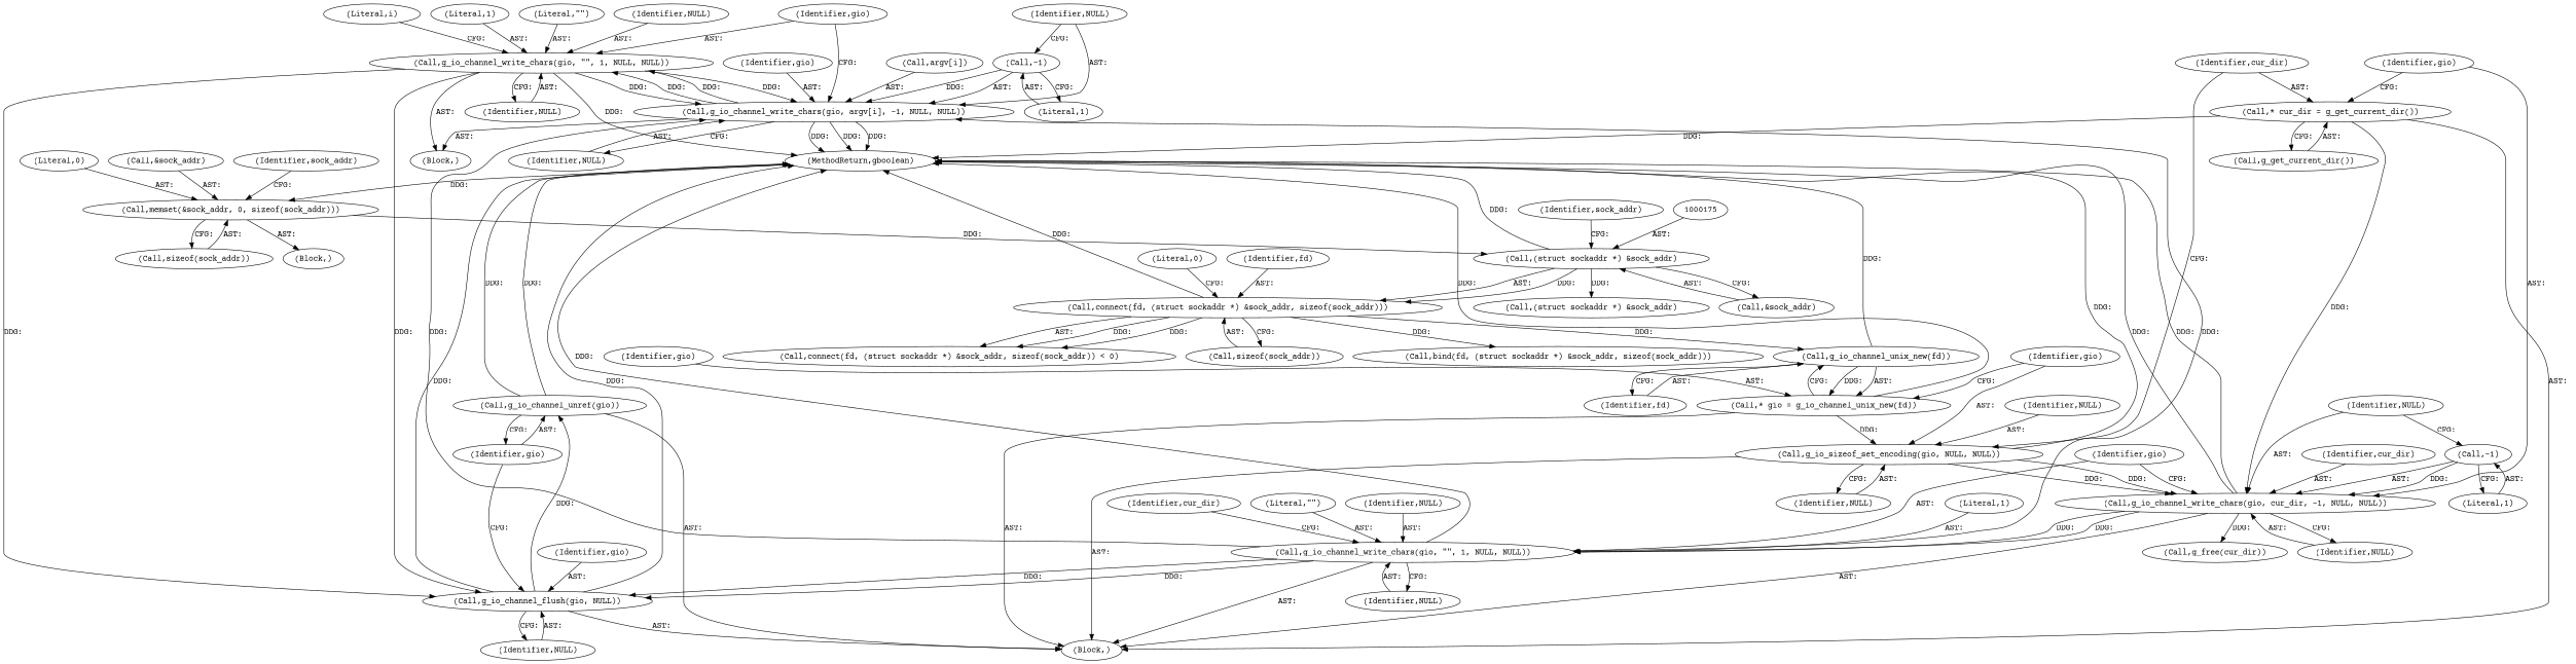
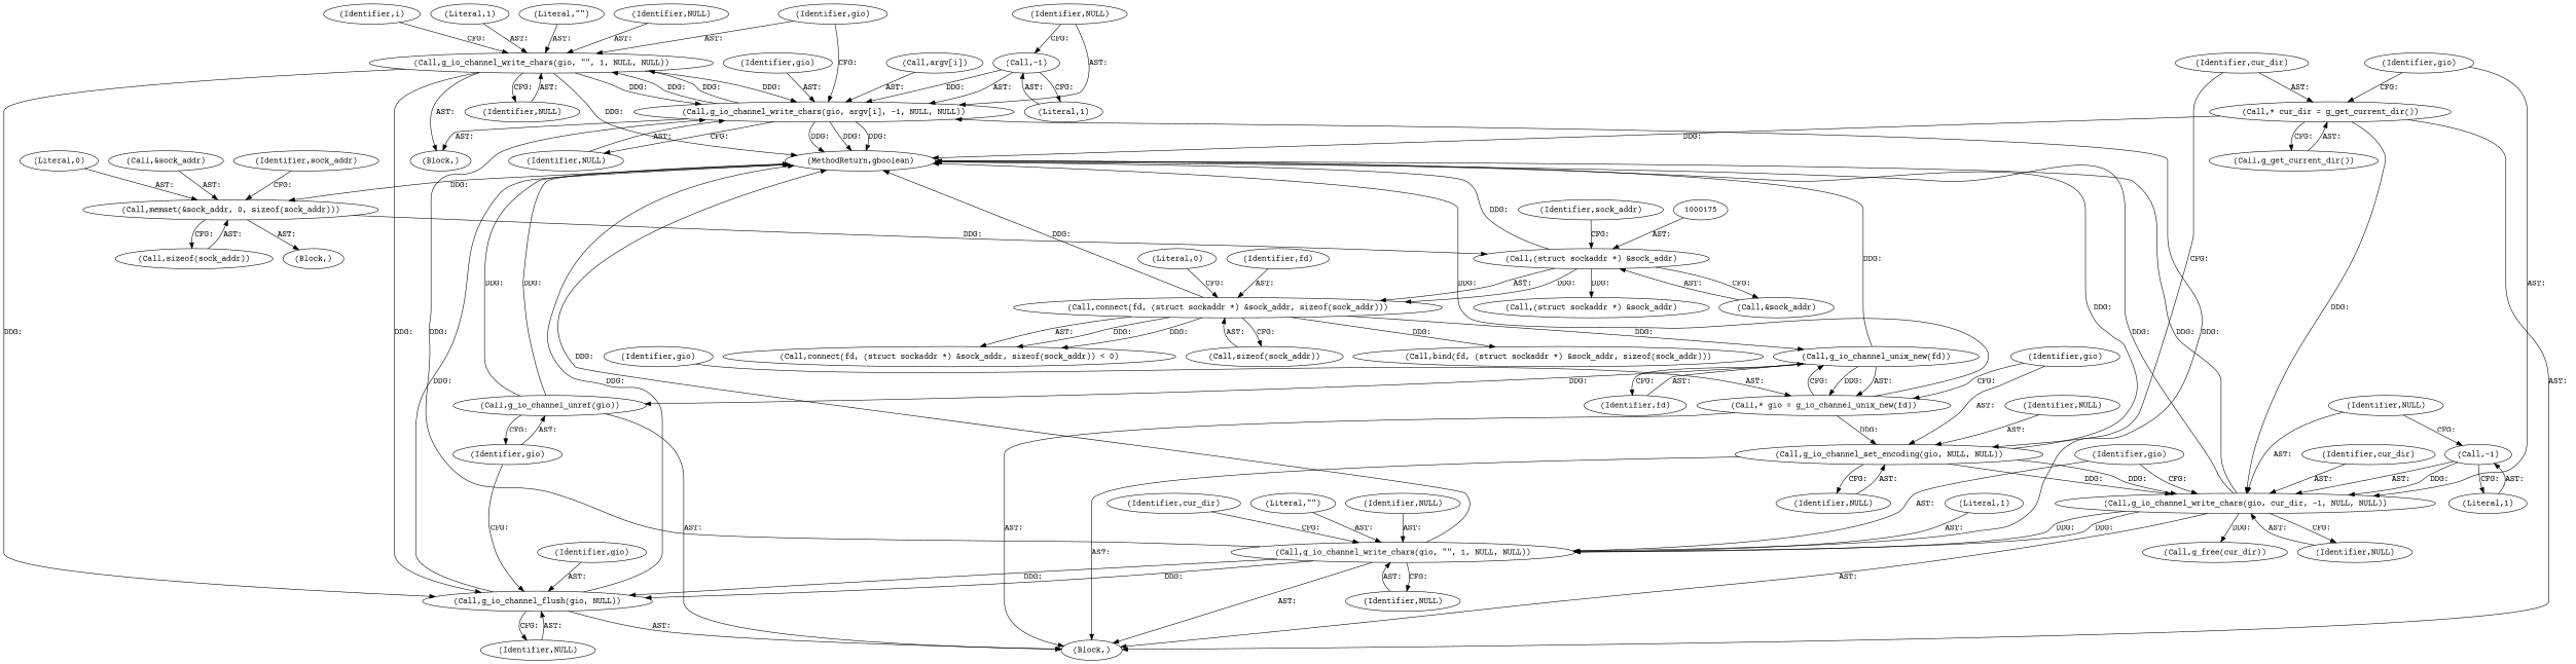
  digraph {
    fontname="Courier Prime"
    node [fontname="Courier Prime"]
    edge [fontname="Courier Prime"]
    n1 [label="(Call,g_io_channel_write_chars(gio, \"\", 1, NULL, NULL))"]
    n2 [label="(Call,g_io_channel_write_chars(gio, argv[i], -1, NULL, NULL))"]
    n3 [label="(Call,g_io_channel_flush(gio, NULL))"]
    n4 [label="(Block,)"]
    n5 [label="(Identifier,NULL)"]
    n6 [label="(MethodReturn,gboolean)"]
    n7 [label="(Identifier,NULL)"]
    n8 [label="(Block,)"]
    n9 [label="(Call,g_io_channel_unref(gio))"]
    n10 [label="(Identifier,NULL)"]
    n11 [label="(Call,memset(&sock_addr, 0, sizeof(sock_addr)))"]
    n12 [label="(Call,g_io_channel_write_chars(gio, \"\", 1, NULL, NULL))"]
    n13 [label="(Identifier,NULL)"]
    n14 [label="(Call,g_io_channel_write_chars(gio, cur_dir, -1, NULL, NULL))"]
    n15 [label="(Identifier,NULL)"]
    n16 [label="(Call,g_free(cur_dir))"]
-   n17 [label="(Call,g_io_sizeof_set_encoding(gio, NULL, NULL))"]
+   n17 [label="(Call,g_io_channel_set_encoding(gio, NULL, NULL))"]
    n18 [label="(Identifier,NULL)"]
    n19 [label="(Call,* gio = g_io_channel_unix_new(fd))"]
    n20 [label="(Call,g_io_channel_unix_new(fd))"]
    n21 [label="(Identifier,fd)"]
    n22 [label="(Call,connect(fd, (struct sockaddr *) &sock_addr, sizeof(sock_addr)))"]
    n23 [label="(Call,bind(fd, (struct sockaddr *) &sock_addr, sizeof(sock_addr)))"]
    n24 [label="(Call,connect(fd, (struct sockaddr *) &sock_addr, sizeof(sock_addr)) < 0)"]
    n25 [label="(Call,sizeof(sock_addr))"]
    n26 [label="(Call,(struct sockaddr *) &sock_addr)"]
    n27 [label="(Call,(struct sockaddr *) &sock_addr)"]
    n28 [label="(Call,&sock_addr)"]
    n29 [label="(Block,)"]
    n30 [label="(Call,sizeof(sock_addr))"]
    n31 [label="(Call,* cur_dir = g_get_current_dir())"]
    n32 [label="(Call,g_get_current_dir())"]
    n33 [label="(Call,-1)"]
    n34 [label="(Literal,1)"]
    n35 [label="(Call,-1)"]
    n36 [label="(Literal,1)"]
    n37 [label="(Identifier,gio)"]
    n38 [label="(Identifier,NULL)"]
    n39 [label="(Identifier,gio)"]
    n40 [label="(Identifier,gio)"]
    n41 [label="(Identifier,NULL)"]
-   n42 [label="(Literal,i)"]
+   n42 [label="(Identifier,i)"]
    n43 [label="(Call,argv[i])"]
    n44 [label="(Literal,0)"]
    n45 [label="(Literal,1)"]
    n46 [label="(Identifier,gio)"]
    n47 [label="(Identifier,sock_addr)"]
    n48 [label="(Identifier,cur_dir)"]
    n49 [label="(Identifier,cur_dir)"]
    n50 [label="(Identifier,gio)"]
    n51 [label="(Literal,\"\")"]
    n52 [label="(Identifier,cur_dir)"]
    n53 [label="(Literal,1)"]
    n54 [label="(Identifier,sock_addr)"]
    n55 [label="(Identifier,gio)"]
    n56 [label="(Literal,0)"]
    n57 [label="(Identifier,fd)"]
    n58 [label="(Identifier,gio)"]
    n59 [label="(Call,&sock_addr)"]
    n60 [label="(Literal,\"\")"]
    n61 [label="(Identifier,NULL)"]
    n62 [label="(Identifier,NULL)"]
    n63 [label="(Identifier,gio)"]
    n64 [label="(Identifier,NULL)"]
    1000175
    n1 -> n2 [label="DDG: "]
    n1 -> n2 [label="DDG: "]
    n1 -> n3 [label="DDG: "]
    n1 -> n3 [label="DDG: "]
    n1 -> n4 [label="AST: "]
    n1 -> n5 [label="CFG: "]
    n1 -> n6 [label="DDG: "]
    n2 -> n1 [label="DDG: "]
    n2 -> n1 [label="DDG: "]
    n2 -> n4 [label="AST: "]
    n2 -> n6 [label="DDG: "]
    n2 -> n6 [label="DDG: "]
    n2 -> n6 [label="DDG: "]
    n2 -> n7 [label="CFG: "]
    n3 -> n6 [label="DDG: "]
    n3 -> n6 [label="DDG: "]
    n3 -> n8 [label="AST: "]
-   n3 -> n9 [label="DDG: "]
+   n20 -> n9 [label="DDG: "]
    n3 -> n10 [label="CFG: "]
    n5 -> n1 [label="AST: "]
    n6 -> n11 [label="DDG: "]
    n7 -> n2 [label="AST: "]
    n9 -> n6 [label="DDG: "]
    n9 -> n6 [label="DDG: "]
    n9 -> n8 [label="AST: "]
    n9 -> n37 [label="CFG: "]
    n10 -> n3 [label="AST: "]
    n11 -> n26 [label="DDG: "]
    n11 -> n29 [label="AST: "]
    n11 -> n30 [label="CFG: "]
    n12 -> n2 [label="DDG: "]
    n12 -> n2 [label="DDG: "]
    n12 -> n3 [label="DDG: "]
    n12 -> n3 [label="DDG: "]
    n12 -> n6 [label="DDG: "]
    n12 -> n8 [label="AST: "]
    n12 -> n13 [label="CFG: "]
    n13 -> n12 [label="AST: "]
    n14 -> n6 [label="DDG: "]
    n14 -> n6 [label="DDG: "]
    n14 -> n8 [label="AST: "]
    n14 -> n12 [label="DDG: "]
    n14 -> n12 [label="DDG: "]
    n14 -> n15 [label="CFG: "]
    n14 -> n16 [label="DDG: "]
    n15 -> n14 [label="AST: "]
    n17 -> n6 [label="DDG: "]
    n17 -> n8 [label="AST: "]
    n17 -> n14 [label="DDG: "]
    n17 -> n14 [label="DDG: "]
    n17 -> n18 [label="CFG: "]
    n18 -> n17 [label="AST: "]
    n19 -> n6 [label="DDG: "]
    n19 -> n8 [label="AST: "]
    n19 -> n17 [label="DDG: "]
    n19 -> n20 [label="CFG: "]
    n20 -> n6 [label="DDG: "]
    n20 -> n19 [label="AST: "]
    n20 -> n19 [label="DDG: "]
    n20 -> n21 [label="CFG: "]
    n21 -> n20 [label="AST: "]
    n22 -> n6 [label="DDG: "]
    n22 -> n20 [label="DDG: "]
    n22 -> n23 [label="DDG: "]
    n22 -> n24 [label="AST: "]
    n22 -> n24 [label="DDG: "]
    n22 -> n24 [label="DDG: "]
    n22 -> n25 [label="CFG: "]
    n25 -> n22 [label="AST: "]
    n26 -> n6 [label="DDG: "]
    n26 -> n22 [label="AST: "]
    n26 -> n22 [label="DDG: "]
    n26 -> n27 [label="DDG: "]
    n26 -> n28 [label="CFG: "]
    n28 -> n26 [label="AST: "]
    n30 -> n11 [label="AST: "]
    n31 -> n6 [label="DDG: "]
    n31 -> n8 [label="AST: "]
    n31 -> n14 [label="DDG: "]
    n31 -> n32 [label="CFG: "]
    n32 -> n31 [label="AST: "]
    n33 -> n14 [label="AST: "]
    n33 -> n14 [label="DDG: "]
    n33 -> n34 [label="CFG: "]
    n34 -> n33 [label="AST: "]
    n35 -> n2 [label="AST: "]
    n35 -> n2 [label="DDG: "]
    n35 -> n36 [label="CFG: "]
    n36 -> n35 [label="AST: "]
    n37 -> n3 [label="CFG: "]
    n37 -> n9 [label="AST: "]
    n38 -> n17 [label="AST: "]
    n39 -> n1 [label="AST: "]
    n39 -> n2 [label="CFG: "]
    n40 -> n14 [label="AST: "]
    n40 -> n31 [label="CFG: "]
    n41 -> n1 [label="AST: "]
    n42 -> n1 [label="CFG: "]
    n43 -> n2 [label="AST: "]
    n44 -> n22 [label="CFG: "]
    n45 -> n12 [label="AST: "]
    n46 -> n17 [label="AST: "]
    n46 -> n19 [label="CFG: "]
    n47 -> n11 [label="CFG: "]
    n48 -> n12 [label="CFG: "]
    n49 -> n17 [label="CFG: "]
    n49 -> n31 [label="AST: "]
    n50 -> n12 [label="AST: "]
    n50 -> n14 [label="CFG: "]
    n51 -> n12 [label="AST: "]
    n52 -> n14 [label="AST: "]
    n53 -> n1 [label="AST: "]
    n54 -> n26 [label="CFG: "]
    n55 -> n19 [label="AST: "]
    n56 -> n11 [label="AST: "]
    n57 -> n22 [label="AST: "]
    n58 -> n3 [label="AST: "]
    n59 -> n11 [label="AST: "]
    n60 -> n1 [label="AST: "]
    n61 -> n12 [label="AST: "]
    n62 -> n2 [label="AST: "]
    n62 -> n35 [label="CFG: "]
    n63 -> n2 [label="AST: "]
    n64 -> n14 [label="AST: "]
    n64 -> n33 [label="CFG: "]
    1000175 -> n26 [label="AST: "]
  }
